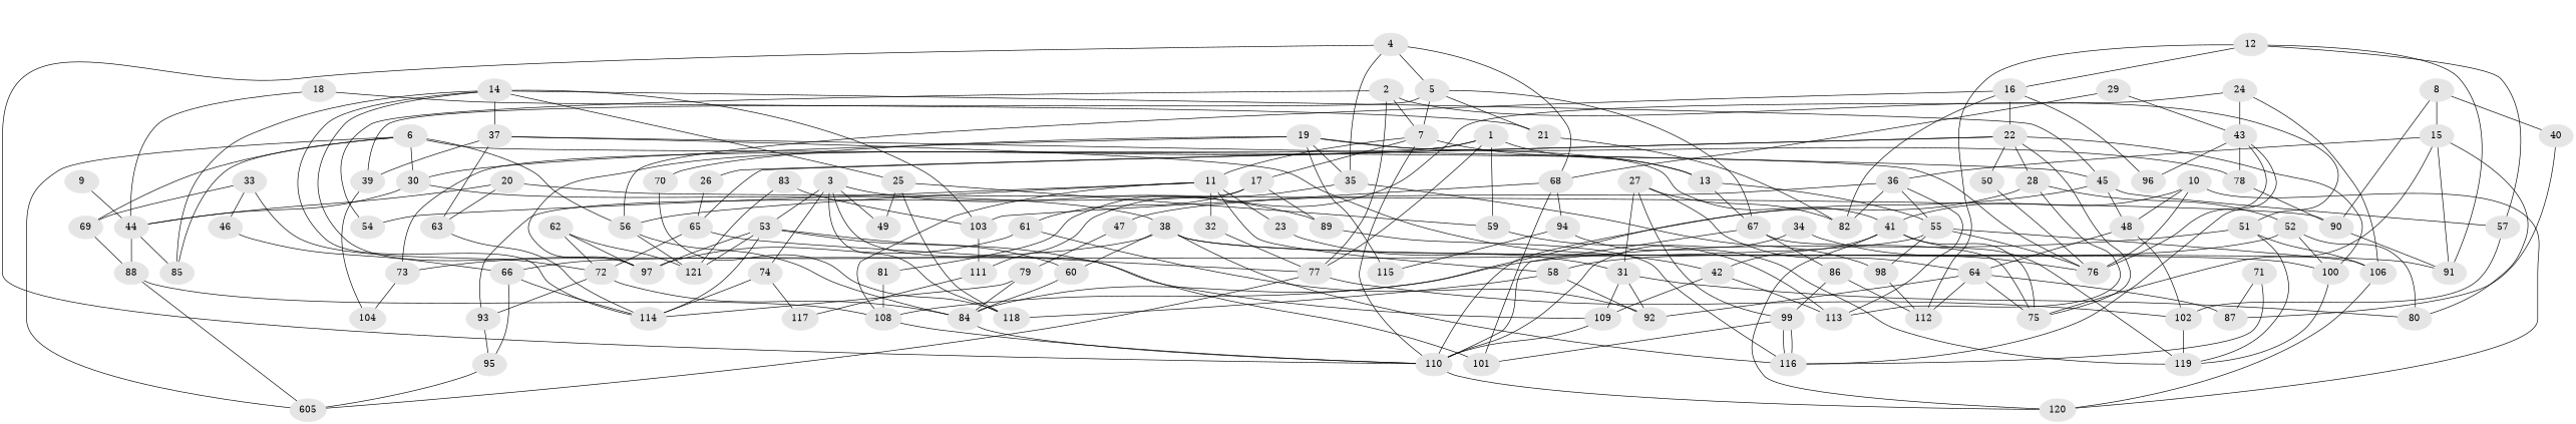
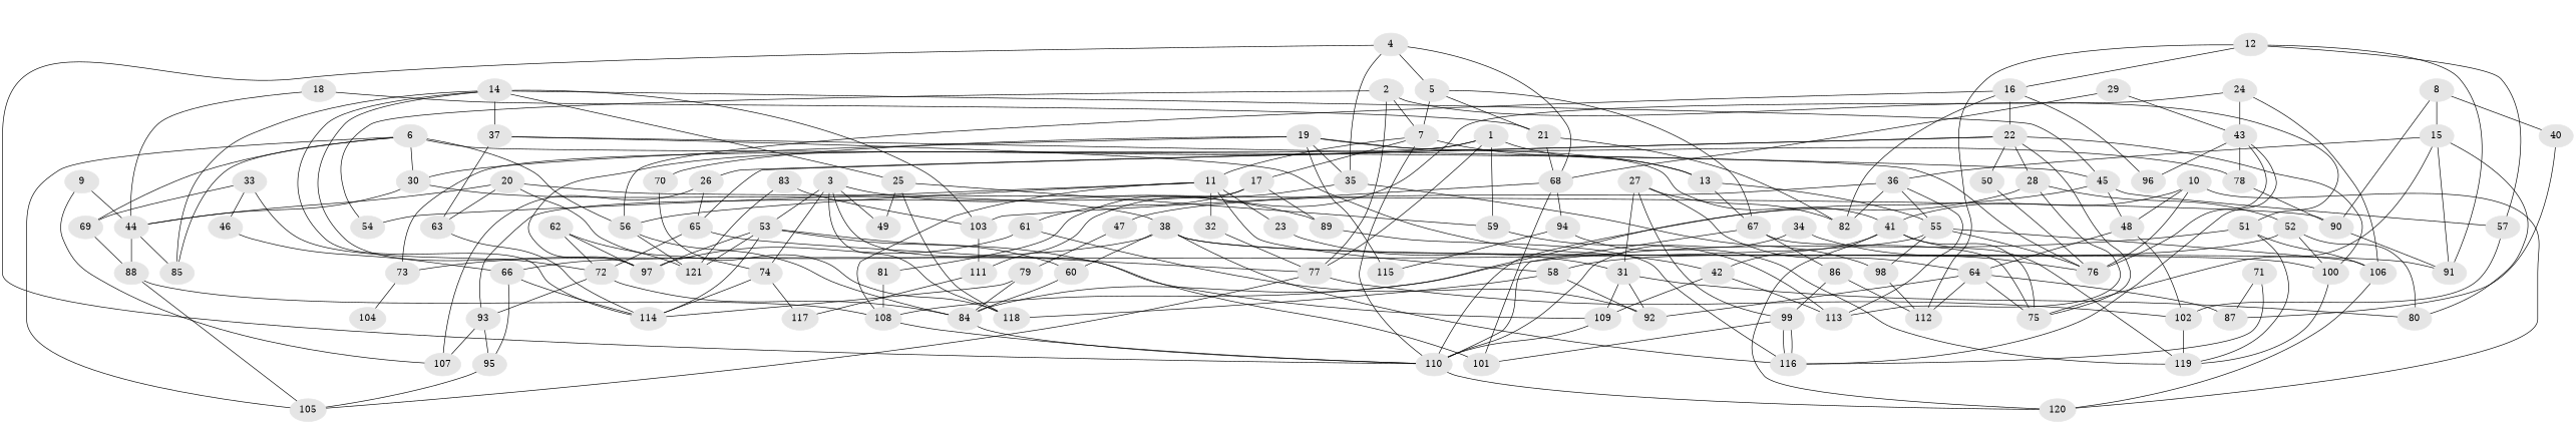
  graph {
    node [color=gray90 style=filled]
    1
    13
    59
    73
    77
    97
    67
    55
    113
    104
-   105 [label=605]
+   105
    102
    2
    7
    51
    54
    110
    11
    17
    108
    106
    119
    3
    49
    53
    74
    89
    101
    118
    114
    109
    60
    121
    117
    116
    4
    5
    35
    68
    21
-   39
    81
    98
    103
    94
    120
    82
    75
    86
    6
    30
    56
    69
    76
    85
    44
    38
    84
    88
    23
    32
    58
    61
    93
    8
    15
    40
    90
    91
    36
    80
    87
    111
    9
+   107
    10
    41
    48
    42
    64
    31
    92
    12
    16
    57
    112
    22
    96
    66
    14
    25
    37
    45
    63
    47
    26
    28
    50
    65
    100
    95
    18
    19
    70
    78
    115
    20
    52
    72
    24
    43
    27
    99
    29
    33
    46
    34
    79
    62
    71
    83
    1 -- 13
    1 -- 59
    1 -- 73
    1 -- 77
    1 -- 97
    13 -- 67
    13 -- 55
    59 -- 113
    73 -- 104
    77 -- 105
    77 -- 102
    67 -- 110
    67 -- 75
    67 -- 86
    55 -- 106
    55 -- 98
    55 -- 76
    55 -- 66
    102 -- 119
    2 -- 77
    2 -- 7
    2 -- 51
    2 -- 54
    7 -- 13
    7 -- 110
    7 -- 11
    7 -- 17
    51 -- 108
    51 -- 106
    51 -- 119
    110 -- 120
    11 -- 54
    11 -- 108
    11 -- 56
    11 -- 23
    11 -- 32
    11 -- 58
    17 -- 89
    17 -- 61
    17 -- 93
    108 -- 110
    106 -- 120
    3 -- 49
    3 -- 53
    3 -- 74
    3 -- 89
    3 -- 101
    3 -- 118
    53 -- 97
    53 -- 114
    53 -- 109
    53 -- 60
    53 -- 121
    74 -- 114
    74 -- 117
    89 -- 116
    109 -- 110
    60 -- 84
    4 -- 110
    4 -- 5
    4 -- 35
    4 -- 68
    5 -- 67
    5 -- 7
    5 -- 21
-   5 -- 39
    35 -- 81
    35 -- 98
    68 -- 101
    68 -- 103
    68 -- 94
+   21 -- 68
    21 -- 82
-   39 -- 104
    81 -- 108
    98 -- 112
    103 -- 111
    94 -- 119
    94 -- 115
    86 -- 112
    86 -- 99
    6 -- 105
    6 -- 30
    6 -- 56
    6 -- 69
    6 -- 76
    6 -- 85
    30 -- 44
    30 -- 38
    56 -- 121
    56 -- 84
    69 -- 88
    44 -- 85
    44 -- 88
    38 -- 73
    38 -- 60
    38 -- 116
    38 -- 91
    38 -- 100
    84 -- 110
    88 -- 105
    88 -- 108
    23 -- 31
    32 -- 77
    58 -- 118
    58 -- 92
    61 -- 97
    61 -- 92
+   93 -- 107
    93 -- 95
    8 -- 15
    8 -- 40
    8 -- 90
    15 -- 75
    15 -- 91
    15 -- 36
    15 -- 80
    40 -- 87
    90 -- 91
    36 -- 55
    36 -- 113
    36 -- 82
    36 -- 47
    111 -- 117
    9 -- 44
+   9 -- 107
    10 -- 120
    10 -- 76
    10 -- 41
    10 -- 48
    41 -- 119
    41 -- 120
    41 -- 75
    41 -- 42
    48 -- 102
    48 -- 64
    42 -- 113
    42 -- 109
    64 -- 75
    64 -- 87
    64 -- 92
    64 -- 112
    31 -- 109
    31 -- 80
    31 -- 92
    12 -- 91
    12 -- 16
    12 -- 57
    12 -- 112
    16 -- 82
    16 -- 56
    16 -- 22
    16 -- 96
    57 -- 102
    22 -- 75
    22 -- 26
    22 -- 28
    22 -- 50
    22 -- 65
    22 -- 100
    66 -- 114
    66 -- 95
    14 -- 97
    14 -- 114
    14 -- 103
    14 -- 85
    14 -- 25
    14 -- 37
    14 -- 45
    25 -- 59
    25 -- 49
    25 -- 118
-   37 -- 39
    37 -- 42
    37 -- 45
    37 -- 63
    45 -- 84
    45 -- 48
    45 -- 57
    63 -- 114
    47 -- 79
+   26 -- 107
    26 -- 65
    28 -- 113
    28 -- 110
    28 -- 52
    50 -- 76
    65 -- 77
    65 -- 72
    100 -- 119
    95 -- 105
    18 -- 21
    18 -- 44
    19 -- 35
    19 -- 30
    19 -- 41
    19 -- 70
    19 -- 78
    19 -- 115
    70 -- 118
    78 -- 90
+   20 -- 74
    20 -- 44
    20 -- 90
    20 -- 63
    52 -- 58
    52 -- 80
    52 -- 100
    72 -- 84
    72 -- 93
    24 -- 106
    24 -- 111
    24 -- 43
    43 -- 116
    43 -- 76
    43 -- 96
    43 -- 78
    27 -- 82
    27 -- 64
    27 -- 31
    27 -- 99
    99 -- 101
    99 -- 116
    99 -- 116
    29 -- 68
    29 -- 43
    33 -- 69
    33 -- 72
    33 -- 46
    46 -- 66
    34 -- 110
    34 -- 76
    79 -- 114
    79 -- 84
    62 -- 97
    62 -- 121
    62 -- 72
    71 -- 116
    71 -- 87
    83 -- 121
    83 -- 103
  }
